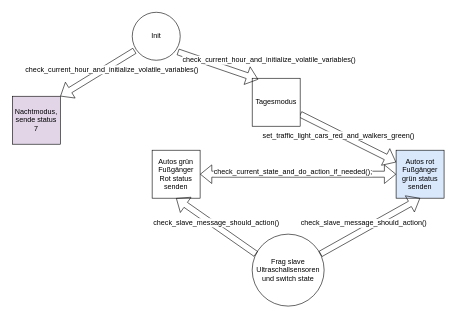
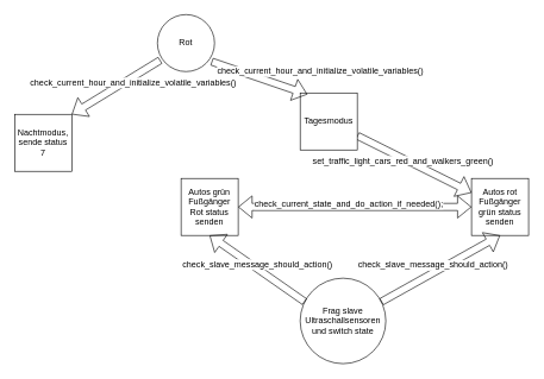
  <mxCell id="0" />
  <mxCell id="1" parent="0" />
- <mxCell id="2" value="Init" style="ellipse;whiteSpace=wrap;html=1;aspect=fixed;" vertex="1" parent="1"><mxGeometry x="220" y="20" width="80" height="80" as="geometry" /></mxCell>
- <mxCell id="3" value="&lt;div&gt;Nachtmodus, sende status 7&lt;br&gt;&lt;/div&gt;" style="whiteSpace=wrap;html=1;aspect=fixed;fillColor=#e1d5e7;" vertex="1" parent="1"><mxGeometry x="20" y="160" width="80" height="80" as="geometry" /></mxCell>
+ <mxCell id="2" value="Rot" style="ellipse;whiteSpace=wrap;html=1;aspect=fixed;" vertex="1" parent="1"><mxGeometry x="220" y="20" width="80" height="80" as="geometry" /></mxCell>
+ <mxCell id="3" value="&lt;div&gt;Nachtmodus, sende status 7&lt;br&gt;&lt;/div&gt;" style="whiteSpace=wrap;html=1;aspect=fixed;" vertex="1" parent="1"><mxGeometry x="20" y="160" width="80" height="80" as="geometry" /></mxCell>
  <mxCell id="4" value="" style="shape=flexArrow;endArrow=classic;html=1;exitX=0.05;exitY=0.8;exitDx=0;exitDy=0;exitPerimeter=0;entryX=1;entryY=0;entryDx=0;entryDy=0;" edge="1" parent="1" source="2" target="3"><mxGeometry width="50" height="50" relative="1" as="geometry"><mxPoint x="20" y="310" as="sourcePoint" /><mxPoint x="210" y="260" as="targetPoint" /><Array as="points" /></mxGeometry></mxCell>
  <mxCell id="5" value="&lt;div&gt;check_current_hour_and_initialize_volatile_variables()&lt;/div&gt;" style="text;html=1;align=center;verticalAlign=middle;resizable=0;points=[];labelBackgroundColor=#ffffff;" vertex="1" connectable="0" parent="4"><mxGeometry x="-0.329" y="7" relative="1" as="geometry"><mxPoint as="offset" /></mxGeometry></mxCell>
  <mxCell id="6" value="Autos grün Fußgänger Rot status senden" style="whiteSpace=wrap;html=1;aspect=fixed;" vertex="1" parent="1"><mxGeometry x="253.14" y="250" width="80" height="80" as="geometry" /></mxCell>
- <mxCell id="7" value="Autos rot Fußgänger grün status senden" style="whiteSpace=wrap;html=1;aspect=fixed;fillColor=#dae8fc;" vertex="1" parent="1"><mxGeometry x="660" y="250" width="80" height="80" as="geometry" /></mxCell>
+ <mxCell id="7" value="Autos rot Fußgänger grün status senden" style="whiteSpace=wrap;html=1;aspect=fixed;" vertex="1" parent="1"><mxGeometry x="660" y="250" width="80" height="80" as="geometry" /></mxCell>
  <mxCell id="8" value="" style="shape=flexArrow;endArrow=classic;startArrow=classic;html=1;entryX=0;entryY=0.5;entryDx=0;entryDy=0;exitX=1;exitY=0.5;exitDx=0;exitDy=0;" edge="1" parent="1" source="6" target="7"><mxGeometry width="50" height="50" relative="1" as="geometry"><mxPoint x="235" y="550" as="sourcePoint" /><mxPoint x="385" y="550" as="targetPoint" /></mxGeometry></mxCell>
  <mxCell id="9" value="check_current_state_and_do_action_if_needed();" style="text;html=1;align=center;verticalAlign=middle;resizable=0;points=[];labelBackgroundColor=#ffffff;" vertex="1" connectable="0" parent="8"><mxGeometry x="-0.06" y="5" relative="1" as="geometry"><mxPoint as="offset" /></mxGeometry></mxCell>
  <mxCell id="10" value="Frag slave Ultraschallsensoren und switch state" style="ellipse;whiteSpace=wrap;html=1;aspect=fixed;" vertex="1" parent="1"><mxGeometry x="420" y="390" width="120" height="120" as="geometry" /></mxCell>
  <mxCell id="11" value="" style="shape=flexArrow;endArrow=classic;html=1;entryX=0.5;entryY=1;entryDx=0;entryDy=0;exitX=0;exitY=0.25;exitDx=0;exitDy=0;" edge="1" parent="1" source="10" target="6"><mxGeometry width="50" height="50" relative="1" as="geometry"><mxPoint x="30" y="580" as="sourcePoint" /><mxPoint x="80" y="530" as="targetPoint" /></mxGeometry></mxCell>
  <mxCell id="12" value="check_slave_message_should_action()" style="text;html=1;align=center;verticalAlign=middle;resizable=0;points=[];labelBackgroundColor=#ffffff;" vertex="1" connectable="0" parent="11"><mxGeometry x="0.043" y="-5" relative="1" as="geometry"><mxPoint as="offset" /></mxGeometry></mxCell>
  <mxCell id="13" value="" style="shape=flexArrow;endArrow=classic;html=1;entryX=0.5;entryY=1;entryDx=0;entryDy=0;exitX=1;exitY=0.25;exitDx=0;exitDy=0;" edge="1" parent="1" source="10" target="7"><mxGeometry width="50" height="50" relative="1" as="geometry"><mxPoint x="400" y="430" as="sourcePoint" /><mxPoint x="330" y="340" as="targetPoint" /></mxGeometry></mxCell>
  <mxCell id="14" value="check_slave_message_should_action()" style="text;html=1;align=center;verticalAlign=middle;resizable=0;points=[];labelBackgroundColor=#ffffff;" vertex="1" connectable="0" parent="13"><mxGeometry x="-0.077" y="10" relative="1" as="geometry"><mxPoint as="offset" /></mxGeometry></mxCell>
  <mxCell id="15" value="" style="shape=flexArrow;endArrow=classic;html=1;exitX=1;exitY=0.75;exitDx=0;exitDy=0;" edge="1" parent="1" source="17" target="7"><mxGeometry width="50" height="50" relative="1" as="geometry"><mxPoint x="430" y="210" as="sourcePoint" /><mxPoint x="60" y="550" as="targetPoint" /></mxGeometry></mxCell>
  <mxCell id="16" value="&lt;div&gt;set_traffic_light_cars_red_and_walkers_green()&lt;/div&gt;" style="text;html=1;align=center;verticalAlign=middle;resizable=0;points=[];labelBackgroundColor=#ffffff;" vertex="1" connectable="0" parent="15"><mxGeometry x="-0.18" y="-3" relative="1" as="geometry"><mxPoint as="offset" /></mxGeometry></mxCell>
  <mxCell id="17" value="Tagesmodus" style="whiteSpace=wrap;html=1;aspect=fixed;" vertex="1" parent="1"><mxGeometry x="420" y="130" width="80" height="80" as="geometry" /></mxCell>
  <mxCell id="18" value="" style="shape=flexArrow;endArrow=classic;html=1;exitX=0.95;exitY=0.825;exitDx=0;exitDy=0;exitPerimeter=0;entryX=0.125;entryY=0.025;entryDx=0;entryDy=0;entryPerimeter=0;" edge="1" target="17" parent="1"><mxGeometry width="50" height="50" relative="1" as="geometry"><mxPoint x="296" y="86" as="sourcePoint" /><mxPoint x="340" y="169.093" as="targetPoint" /><Array as="points" /></mxGeometry></mxCell>
  <mxCell id="19" value="&lt;div&gt;check_current_hour_and_initialize_volatile_variables()&lt;/div&gt;" style="text;html=1;align=center;verticalAlign=middle;resizable=0;points=[];labelBackgroundColor=#ffffff;rotation=0;" vertex="1" connectable="0" parent="18"><mxGeometry x="-0.345" relative="1" as="geometry"><mxPoint x="107.79" y="-1.05" as="offset" /></mxGeometry></mxCell>
